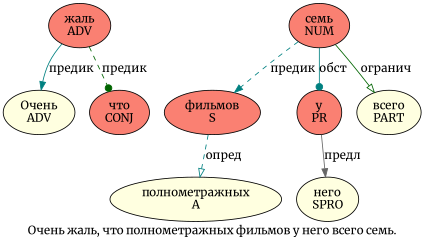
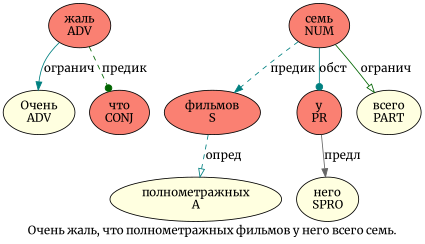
  digraph {
    fontname=Merriweather
    label="Очень жаль, что полнометражных фильмов у него всего семь."
    node [fillcolor=salmon fontname=Merriweather penwidth=1 shape=ellipse style=filled]
    edge [arrowhead=normal color=teal fontname=Merriweather style=solid]
    n1 [fillcolor=lightyellow label="Очень\nADV"]
    n2 [label="жаль\nADV"]
    n3 [label="что\nCONJ"]
    n4 [label="семь\nNUM"]
    n5 [label="фильмов\nS"]
    n6 [label="у\nPR"]
    n7 [fillcolor=lightyellow label="всего\nPART"]
    n8 [fillcolor=lightyellow label="полнометражных\nA"]
    n9 [fillcolor=lightyellow label="него\nSPRO"]
-   n2 -> n1 [label="предик"]
+   n2 -> n1 [label="огранич"]
    n2 -> n3 [arrowhead=dot color=darkgreen label="предик" style=dashed]
    n4 -> n5 [label="предик" style=dashed]
    n4 -> n6 [arrowhead=dot label="обст"]
    n4 -> n7 [arrowhead=onormal color=darkgreen label="огранич"]
    n5 -> n8 [arrowhead=onormal label="опред" style=dashed]
    n6 -> n9 [color=gray40 label="предл"]
  }
